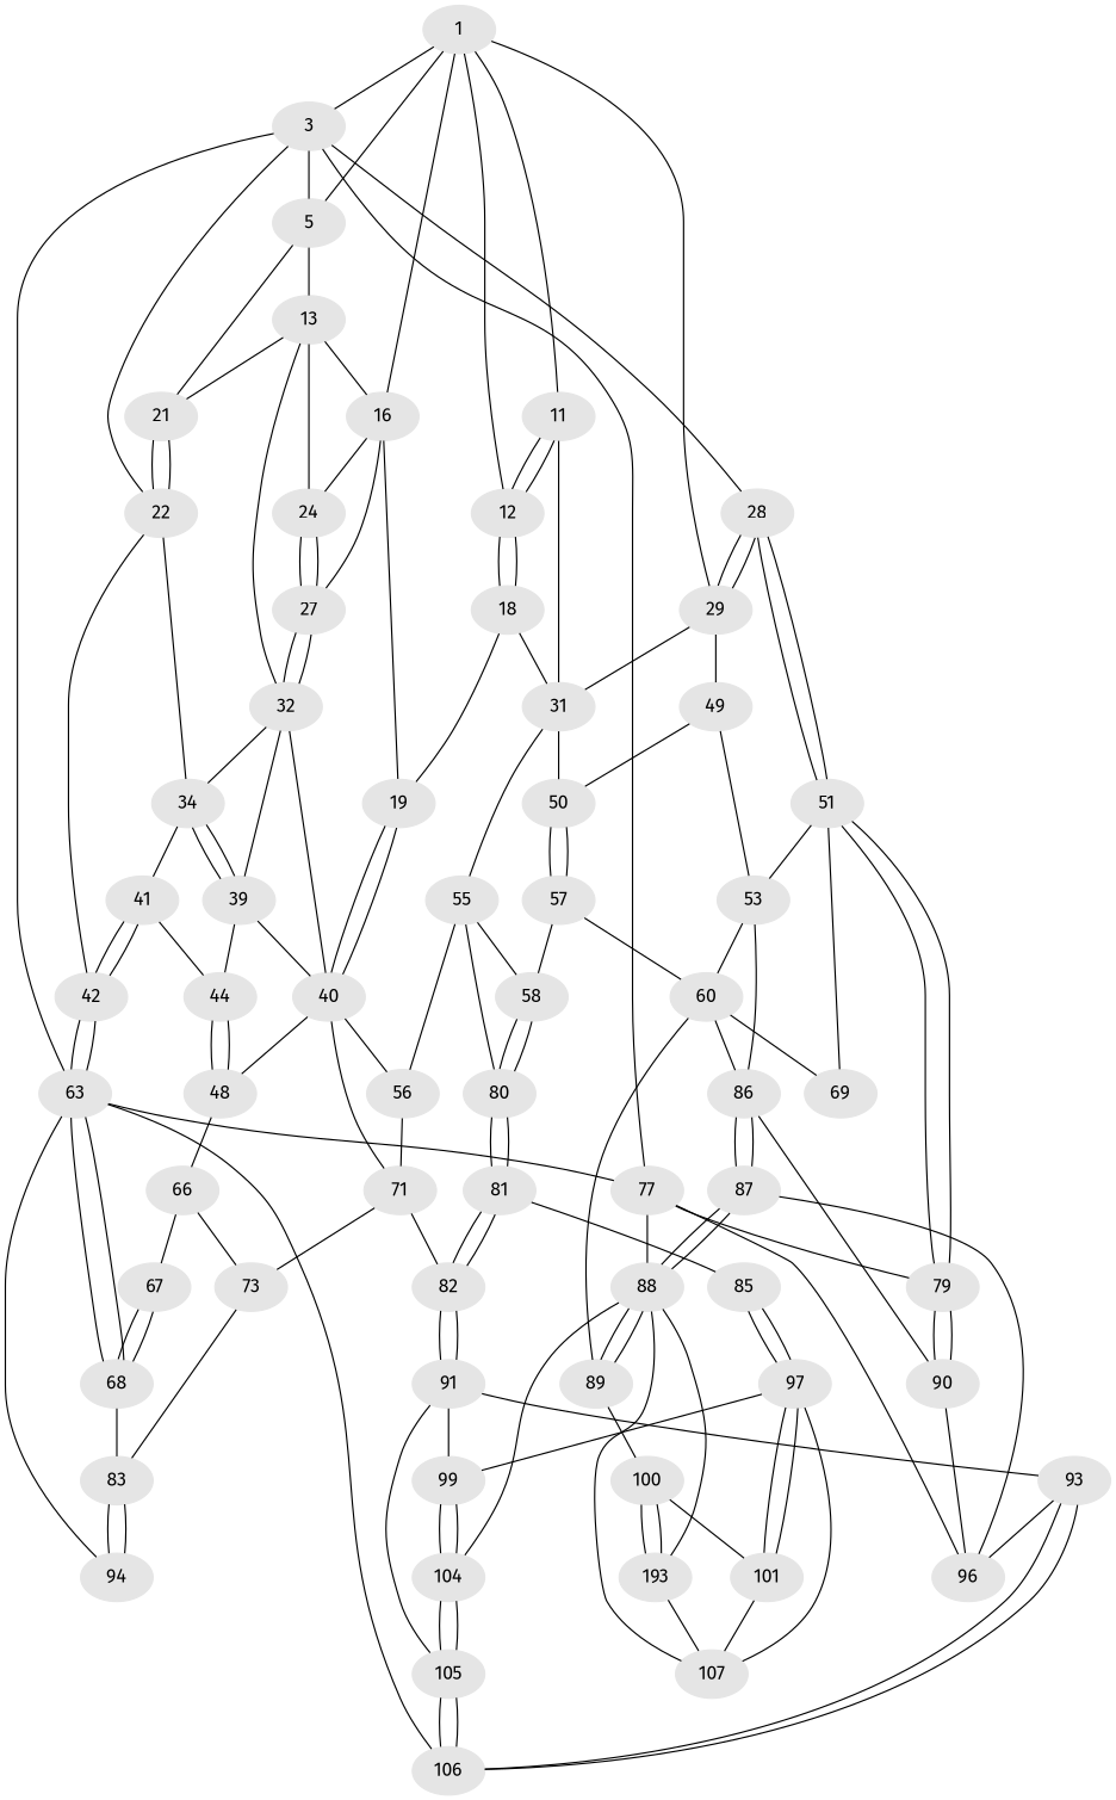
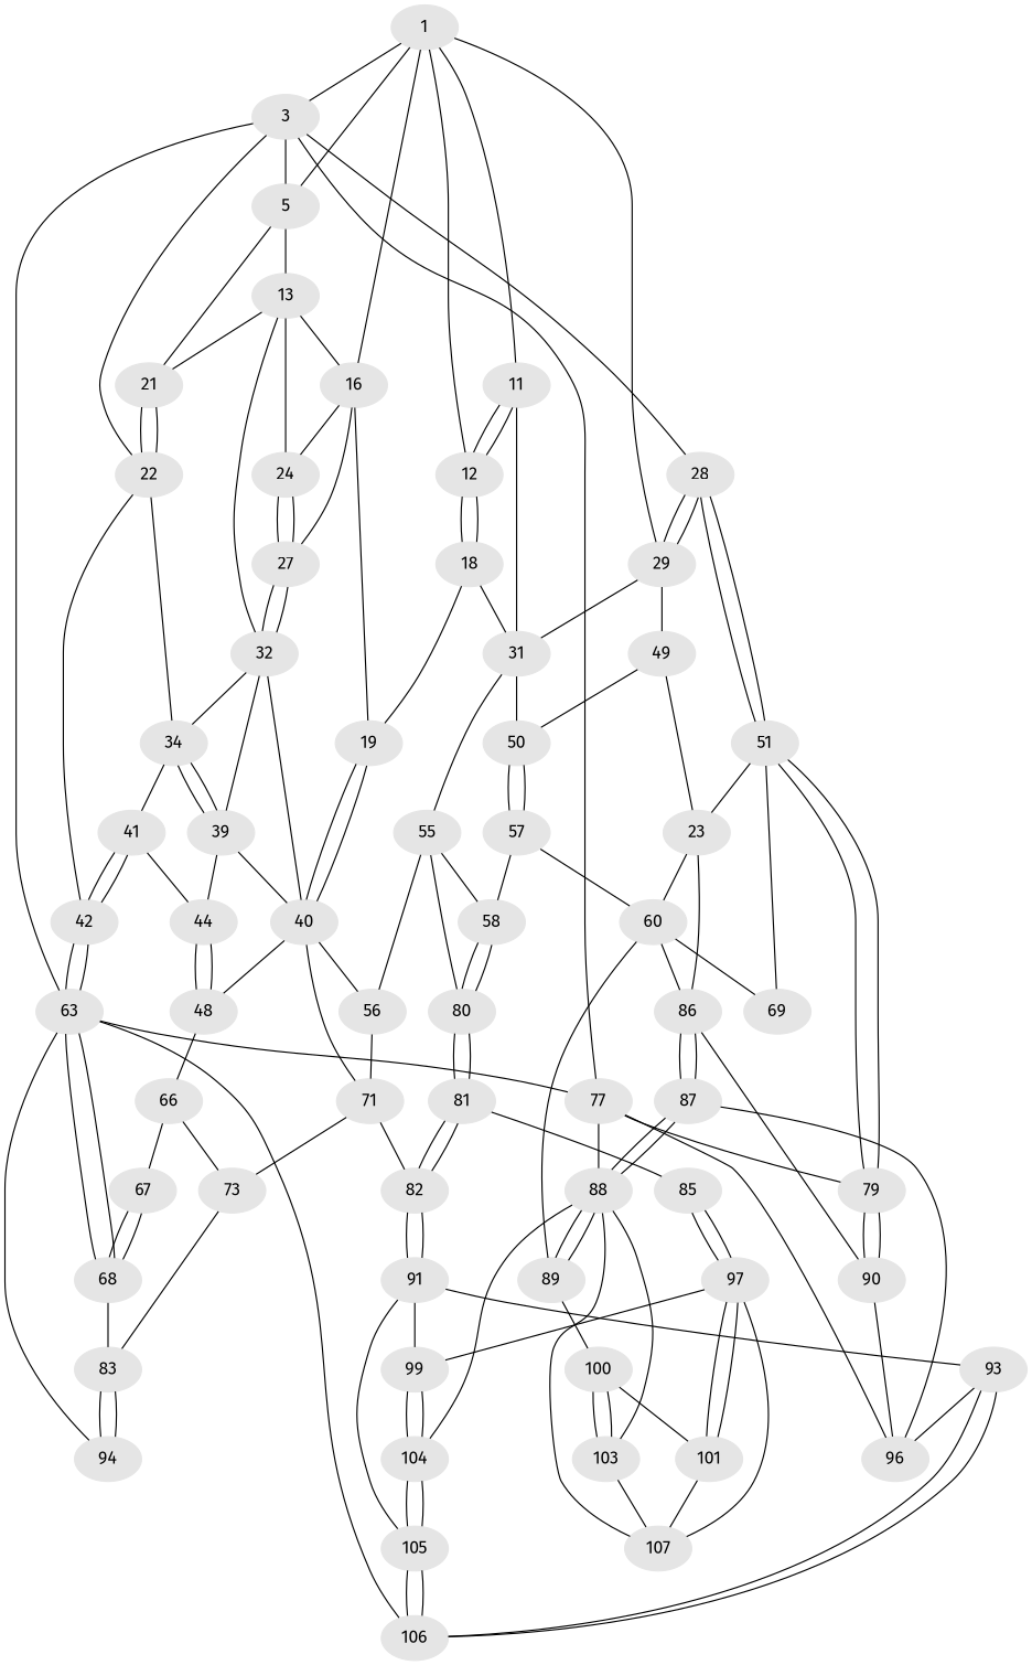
  graph {
    fontname="Fira Sans"
    node [color=gray90 fontname="Fira Sans" style=filled]
    edge [fontname="Fira Sans"]
    1 [super="+2+7"]
    3 [super="+4"]
    5 [super="+6+15"]
    11
    12
    16 [super="+17+20"]
    29 [super="+30"]
    22 [super="+23"]
    28
    63 [super="+64"]
    77 [super="+78"]
    13 [super="+14"]
    21
    31 [super="+36"]
    18
    24
    19
    27
    49
    34 [super="+35"]
    42
    51 [super="+52"]
    68
    94
    106
    79
    88 [super="+102"]
    96
    32 [super="+38+33"]
    50
    55 [super="+59"]
    40 [super="+45"]
    39 [super="+43"]
    48
    56 [super="+75"]
    71 [super="+72"]
    41
-   53 [super="+54"]
+   53 [super="+54" label=23]
    69
    57
    58
    80
    44
    66 [super="+74"]
    73
    82
    67
    60 [super="+70+61"]
    86
    90
    89 [super="+95"]
    81
    87
    100
    83
    91 [super="+92"]
-   103 [label=193]
+   103
    104
    107 [super="+109"]
    85
    97 [super="+98"]
    93
    99
    105
    101
    1 -- 3
    1 -- 5
    1 -- 11
    1 -- 12
    1 -- 16
    1 -- 29
    3 -- 5
    3 -- 22
    3 -- 28
    3 -- 63
    3 -- 77
    5 -- 13 [weight=2]
    5 -- 21
    11 -- 12
    11 -- 12
    11 -- 31
    12 -- 18
    12 -- 18
    16 -- 24
    16 -- 19
    16 -- 27
    29 -- 31
    29 -- 49
    22 -- 34
    22 -- 42
    28 -- 29
    28 -- 29
    28 -- 51
    28 -- 51
    63 -- 77
    63 -- 68
    63 -- 68
    63 -- 94
    63 -- 106
    77 -- 79
    77 -- 88
    77 -- 96
    13 -- 16
    13 -- 21
    13 -- 24
    13 -- 32
    21 -- 22
    21 -- 22
    31 -- 50
    31 -- 55
    18 -- 31
    18 -- 19
    24 -- 27
    24 -- 27
    19 -- 40
    19 -- 40
    27 -- 32
    27 -- 32
    49 -- 50
    49 -- 53
    34 -- 39
    34 -- 39
    34 -- 41
    42 -- 63
    42 -- 63
    51 -- 79
    51 -- 79
    51 -- 53
    51 -- 69
    68 -- 83
    79 -- 90
    79 -- 90
    88 -- 89
    88 -- 89
    88 -- 103
    88 -- 104
    88 -- 107
    32 -- 34
    32 -- 40
    32 -- 39
    50 -- 57
    50 -- 57
    55 -- 56 [weight=2]
    55 -- 58
    55 -- 80
    40 -- 48
    40 -- 56
    40 -- 71
    39 -- 40
    39 -- 44
    48 -- 66
    56 -- 71
    71 -- 73
    71 -- 82
    41 -- 42
    41 -- 42
    41 -- 44
    53 -- 60
    53 -- 86
    57 -- 58
    57 -- 60
    58 -- 80
    58 -- 80
    80 -- 81
    80 -- 81
    44 -- 48
    44 -- 48
    66 -- 73
    66 -- 67 [weight=2]
    73 -- 83
    82 -- 91
    82 -- 91
    67 -- 68
    67 -- 68
    60 -- 69
    60 -- 86
    60 -- 89
    86 -- 90
    86 -- 87
    86 -- 87
    90 -- 96
    89 -- 100
    81 -- 82
    81 -- 82
    81 -- 85
    87 -- 88
    87 -- 88
    87 -- 96
    100 -- 103
    100 -- 103
    100 -- 101
    83 -- 94
    83 -- 94
    91 -- 93
    91 -- 99
    91 -- 105
    103 -- 107
    104 -- 105
    104 -- 105
    85 -- 97
    85 -- 97
    97 -- 107
    97 -- 99
    97 -- 101
    97 -- 101
    93 -- 106
    93 -- 106
    93 -- 96
    99 -- 104
    99 -- 104
    105 -- 106
    105 -- 106
    101 -- 107
  }
